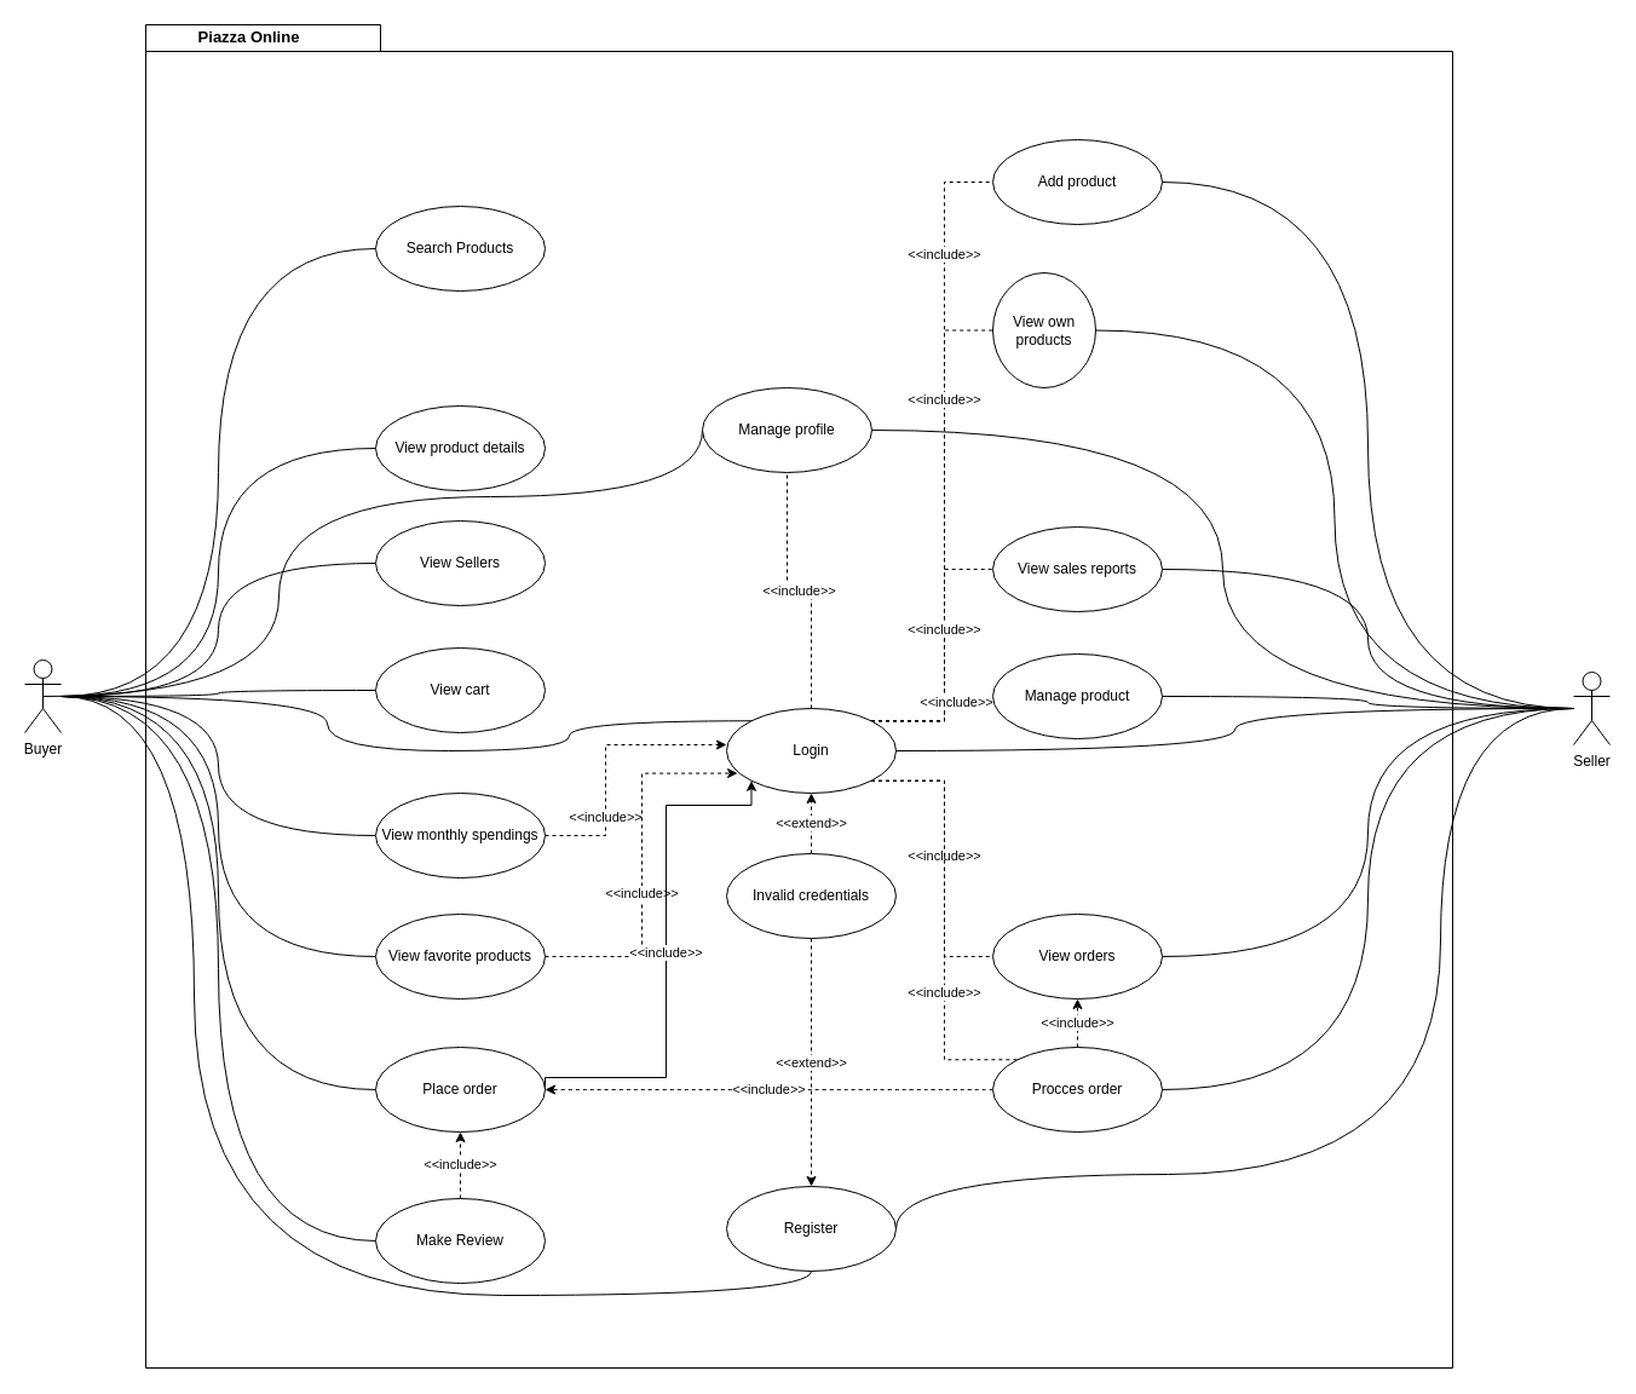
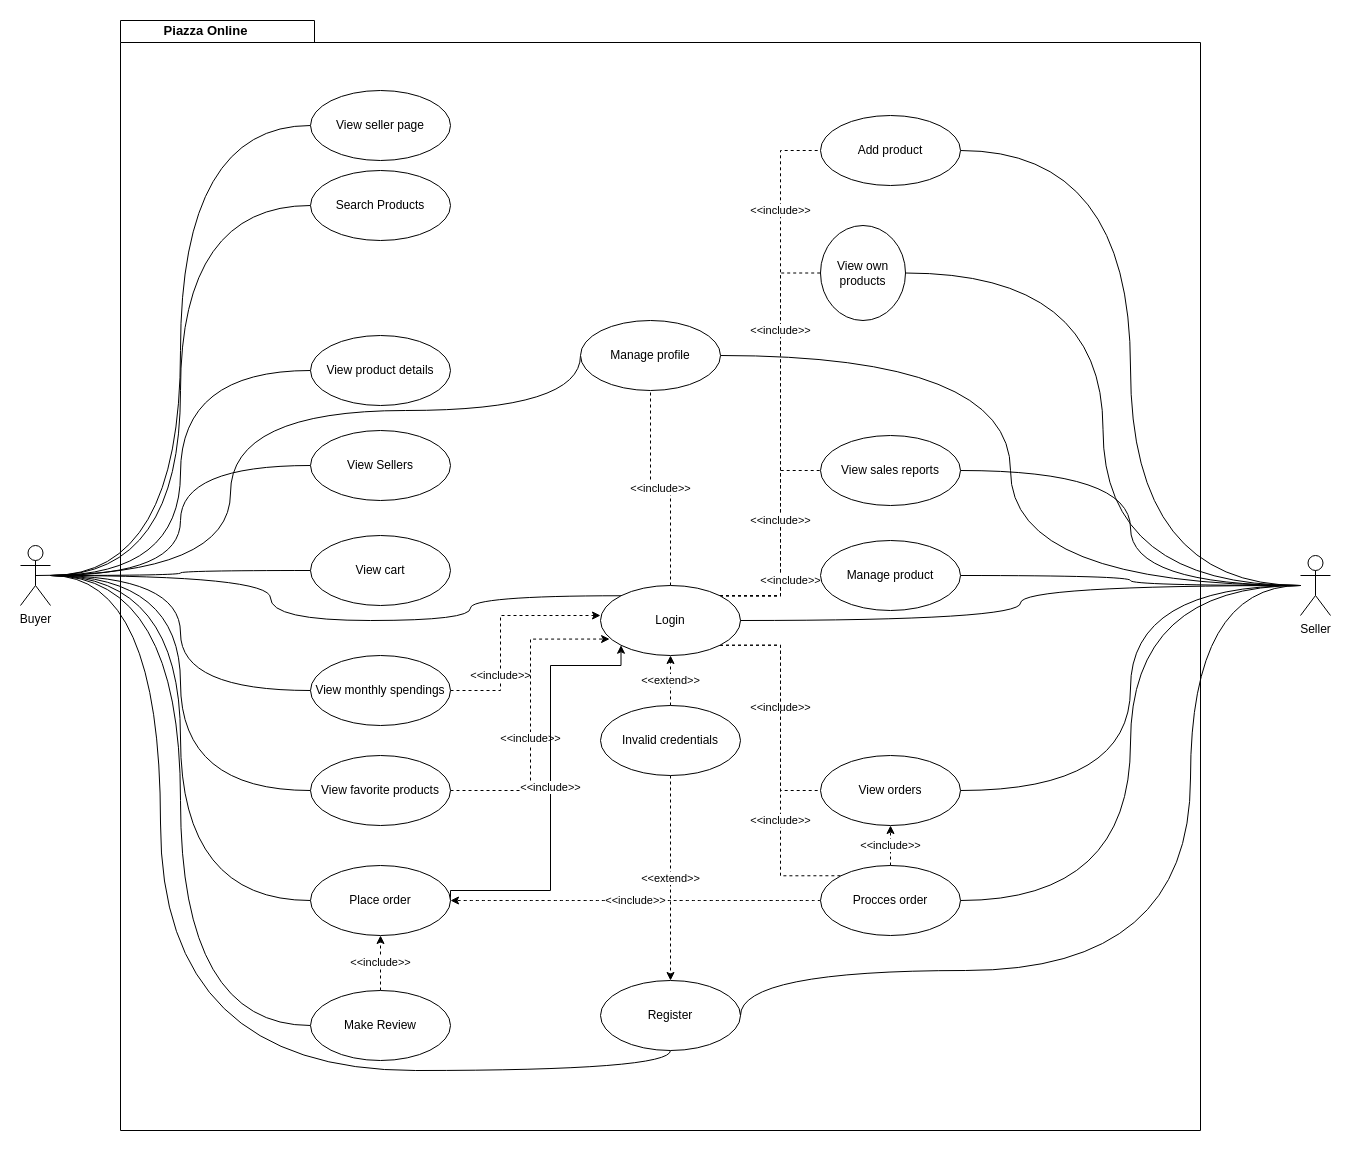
  <mxCell id="0" />
  <mxCell id="1" parent="0" />
  <mxCell id="2" value="" style="shape=folder;fontStyle=1;spacingTop=10;tabWidth=194;tabHeight=22;tabPosition=left;html=1;rounded=0;shadow=0;comic=0;labelBackgroundColor=none;strokeWidth=1;fillColor=none;fontFamily=Verdana;fontSize=10;align=center;" parent="1" vertex="1"><mxGeometry x="120" y="20" width="1080" height="1110" as="geometry" /></mxCell>
  <mxCell id="3" style="edgeStyle=orthogonalEdgeStyle;rounded=0;orthogonalLoop=1;jettySize=auto;html=1;entryX=0;entryY=0;entryDx=0;entryDy=0;curved=1;endArrow=none;endFill=0;" parent="1" source="15" target="24" edge="1"><mxGeometry relative="1" as="geometry"><Array as="points"><mxPoint x="270" y="575" /><mxPoint x="270" y="620" /><mxPoint x="470" y="620" /><mxPoint x="470" y="596" /></Array></mxGeometry></mxCell>
  <mxCell id="4" style="edgeStyle=orthogonalEdgeStyle;rounded=0;orthogonalLoop=1;jettySize=auto;html=1;entryX=0;entryY=0.5;entryDx=0;entryDy=0;endArrow=none;endFill=0;curved=1;" parent="1" source="15" target="57" edge="1"><mxGeometry relative="1" as="geometry" /></mxCell>
  <mxCell id="5" style="edgeStyle=orthogonalEdgeStyle;rounded=0;orthogonalLoop=1;jettySize=auto;html=1;entryX=0;entryY=0.5;entryDx=0;entryDy=0;endArrow=none;endFill=0;curved=1;" parent="1" source="15" target="26" edge="1"><mxGeometry relative="1" as="geometry" /></mxCell>
  <mxCell id="6" style="edgeStyle=orthogonalEdgeStyle;rounded=0;orthogonalLoop=1;jettySize=auto;html=1;entryX=0;entryY=0.5;entryDx=0;entryDy=0;endArrow=none;endFill=0;curved=1;" parent="1" source="15" target="29" edge="1"><mxGeometry relative="1" as="geometry" /></mxCell>
  <mxCell id="7" style="edgeStyle=orthogonalEdgeStyle;rounded=0;orthogonalLoop=1;jettySize=auto;html=1;entryX=0.5;entryY=1;entryDx=0;entryDy=0;endArrow=none;endFill=0;curved=1;" parent="1" source="15" target="25" edge="1"><mxGeometry relative="1" as="geometry"><Array as="points"><mxPoint x="160" y="575" /><mxPoint x="160" y="1070" /><mxPoint x="670" y="1070" /></Array></mxGeometry></mxCell>
  <mxCell id="8" style="edgeStyle=orthogonalEdgeStyle;rounded=0;orthogonalLoop=1;jettySize=auto;html=1;entryX=0;entryY=0.5;entryDx=0;entryDy=0;endArrow=none;endFill=0;curved=1;" parent="1" source="15" target="35" edge="1"><mxGeometry relative="1" as="geometry" /></mxCell>
  <mxCell id="9" style="edgeStyle=orthogonalEdgeStyle;rounded=0;orthogonalLoop=1;jettySize=auto;html=1;entryX=0;entryY=0.5;entryDx=0;entryDy=0;endArrow=none;endFill=0;curved=1;" parent="1" source="15" target="33" edge="1"><mxGeometry relative="1" as="geometry" /></mxCell>
  <mxCell id="10" style="edgeStyle=orthogonalEdgeStyle;rounded=0;orthogonalLoop=1;jettySize=auto;html=1;entryX=0;entryY=0.5;entryDx=0;entryDy=0;endArrow=none;endFill=0;curved=1;" parent="1" source="15" target="28" edge="1"><mxGeometry relative="1" as="geometry" /></mxCell>
  <mxCell id="11" style="edgeStyle=orthogonalEdgeStyle;rounded=0;orthogonalLoop=1;jettySize=auto;html=1;endArrow=none;endFill=0;curved=1;" parent="1" source="15" target="36" edge="1"><mxGeometry relative="1" as="geometry" /></mxCell>
  <mxCell id="12" style="edgeStyle=orthogonalEdgeStyle;rounded=0;orthogonalLoop=1;jettySize=auto;html=1;entryX=0;entryY=0.5;entryDx=0;entryDy=0;endArrow=none;endFill=0;curved=1;" parent="1" source="15" target="30" edge="1"><mxGeometry relative="1" as="geometry" /></mxCell>
  <mxCell id="13" style="edgeStyle=orthogonalEdgeStyle;rounded=0;orthogonalLoop=1;jettySize=auto;html=1;exitX=0.5;exitY=0.5;exitDx=0;exitDy=0;exitPerimeter=0;entryX=0;entryY=0.5;entryDx=0;entryDy=0;endArrow=none;endFill=0;curved=1;" parent="1" source="15" target="55" edge="1"><mxGeometry relative="1" as="geometry"><Array as="points"><mxPoint x="230" y="575" /><mxPoint x="230" y="410" /><mxPoint x="580" y="410" /></Array></mxGeometry></mxCell>
+ <mxCell id="14" style="edgeStyle=orthogonalEdgeStyle;rounded=0;orthogonalLoop=1;jettySize=auto;html=1;entryX=0;entryY=0.5;entryDx=0;entryDy=0;endArrow=none;endFill=0;curved=1;" parent="1" source="15" target="61" edge="1"><mxGeometry relative="1" as="geometry" /></mxCell>
  <mxCell id="15" value="Buyer" style="shape=umlActor;verticalLabelPosition=bottom;verticalAlign=top;html=1;outlineConnect=0;" parent="1" vertex="1"><mxGeometry x="20" y="545" width="30" height="60" as="geometry" /></mxCell>
  <mxCell id="16" value="Piazza Online" style="text;strokeColor=none;fillColor=none;html=1;fontSize=13;fontStyle=1;verticalAlign=middle;align=center;" parent="1" vertex="1"><mxGeometry x="110" y="20" width="190" height="20" as="geometry" /></mxCell>
  <mxCell id="17" value="&amp;lt;&amp;lt;include&amp;gt;&amp;gt;" style="edgeStyle=orthogonalEdgeStyle;rounded=0;orthogonalLoop=1;jettySize=auto;html=1;entryX=0.5;entryY=1;entryDx=0;entryDy=0;endArrow=none;endFill=0;dashed=1;" parent="1" source="24" target="55" edge="1"><mxGeometry relative="1" as="geometry" /></mxCell>
  <mxCell id="18" value="&amp;lt;&amp;lt;include&amp;gt;&amp;gt;" style="edgeStyle=orthogonalEdgeStyle;rounded=0;orthogonalLoop=1;jettySize=auto;html=1;exitX=1;exitY=0;exitDx=0;exitDy=0;entryX=0;entryY=0.5;entryDx=0;entryDy=0;endArrow=none;endFill=0;dashed=1;" parent="1" source="24" target="50" edge="1"><mxGeometry x="0.633" relative="1" as="geometry"><mxPoint as="offset" /></mxGeometry></mxCell>
  <mxCell id="19" value="&lt;span style=&quot;color: rgb(0, 0, 0); font-family: Helvetica; font-size: 11px; font-style: normal; font-variant-ligatures: normal; font-variant-caps: normal; font-weight: 400; letter-spacing: normal; orphans: 2; text-align: center; text-indent: 0px; text-transform: none; widows: 2; word-spacing: 0px; -webkit-text-stroke-width: 0px; background-color: rgb(255, 255, 255); text-decoration-thickness: initial; text-decoration-style: initial; text-decoration-color: initial; float: none; display: inline !important;&quot;&gt;&amp;lt;&amp;lt;include&amp;gt;&amp;gt;&lt;/span&gt;" style="edgeStyle=orthogonalEdgeStyle;rounded=0;orthogonalLoop=1;jettySize=auto;html=1;exitX=1;exitY=0;exitDx=0;exitDy=0;entryX=0;entryY=0.5;entryDx=0;entryDy=0;endArrow=none;endFill=0;dashed=1;" parent="1" source="24" target="60" edge="1"><mxGeometry x="0.541" relative="1" as="geometry"><mxPoint as="offset" /></mxGeometry></mxCell>
  <mxCell id="20" value="&amp;lt;&amp;lt;include&amp;gt;&amp;gt;" style="edgeStyle=orthogonalEdgeStyle;rounded=0;orthogonalLoop=1;jettySize=auto;html=1;exitX=1;exitY=0;exitDx=0;exitDy=0;entryX=0;entryY=0.5;entryDx=0;entryDy=0;endArrow=none;endFill=0;dashed=1;" parent="1" source="24" target="58" edge="1"><mxGeometry x="0.202" relative="1" as="geometry"><mxPoint as="offset" /></mxGeometry></mxCell>
  <mxCell id="21" value="&lt;span style=&quot;color: rgb(0, 0, 0); font-family: Helvetica; font-size: 11px; font-style: normal; font-variant-ligatures: normal; font-variant-caps: normal; font-weight: 400; letter-spacing: normal; orphans: 2; text-align: center; text-indent: 0px; text-transform: none; widows: 2; word-spacing: 0px; -webkit-text-stroke-width: 0px; background-color: rgb(255, 255, 255); text-decoration-thickness: initial; text-decoration-style: initial; text-decoration-color: initial; float: none; display: inline !important;&quot;&gt;&amp;lt;&amp;lt;include&amp;gt;&amp;gt;&lt;/span&gt;" style="edgeStyle=orthogonalEdgeStyle;rounded=0;orthogonalLoop=1;jettySize=auto;html=1;exitX=1;exitY=0;exitDx=0;exitDy=0;endArrow=none;endFill=0;dashed=1;" parent="1" source="24" target="59" edge="1"><mxGeometry x="0.503" y="-5" relative="1" as="geometry"><mxPoint as="offset" /></mxGeometry></mxCell>
  <mxCell id="22" value="&amp;lt;&amp;lt;include&amp;gt;&amp;gt;" style="edgeStyle=orthogonalEdgeStyle;rounded=0;orthogonalLoop=1;jettySize=auto;html=1;exitX=1;exitY=1;exitDx=0;exitDy=0;entryX=0;entryY=0.5;entryDx=0;entryDy=0;endArrow=none;endFill=0;dashed=1;" parent="1" source="24" target="54" edge="1"><mxGeometry relative="1" as="geometry" /></mxCell>
  <mxCell id="23" value="&amp;lt;&amp;lt;include&amp;gt;&amp;gt;" style="edgeStyle=orthogonalEdgeStyle;rounded=0;orthogonalLoop=1;jettySize=auto;html=1;exitX=1;exitY=1;exitDx=0;exitDy=0;entryX=0;entryY=0;entryDx=0;entryDy=0;endArrow=none;endFill=0;dashed=1;" parent="1" source="24" target="53" edge="1"><mxGeometry x="0.342" relative="1" as="geometry"><Array as="points"><mxPoint x="780" y="644" /><mxPoint x="780" y="875" /></Array><mxPoint as="offset" /></mxGeometry></mxCell>
  <mxCell id="24" value="Login" style="ellipse;whiteSpace=wrap;html=1;" parent="1" vertex="1"><mxGeometry x="600" y="585" width="140" height="70" as="geometry" /></mxCell>
  <mxCell id="25" value="Register" style="ellipse;whiteSpace=wrap;html=1;" parent="1" vertex="1"><mxGeometry x="600" y="980" width="140" height="70" as="geometry" /></mxCell>
  <mxCell id="26" value="Search Products" style="ellipse;whiteSpace=wrap;html=1;" parent="1" vertex="1"><mxGeometry x="310" y="170" width="140" height="70" as="geometry" /></mxCell>
  <mxCell id="27" value="&amp;lt;&amp;lt;include&amp;gt;&amp;gt;" style="edgeStyle=orthogonalEdgeStyle;rounded=0;orthogonalLoop=1;jettySize=auto;html=1;exitX=1;exitY=0.5;exitDx=0;exitDy=0;dashed=1;" parent="1" source="28" edge="1"><mxGeometry x="-0.425" relative="1" as="geometry"><mxPoint x="600" y="615" as="targetPoint" /><Array as="points"><mxPoint x="500" y="690" /><mxPoint x="500" y="615" /></Array><mxPoint as="offset" /></mxGeometry></mxCell>
  <mxCell id="28" value="View monthly spendings" style="ellipse;whiteSpace=wrap;html=1;" parent="1" vertex="1"><mxGeometry x="310" y="655" width="140" height="70" as="geometry" /></mxCell>
  <mxCell id="29" value="View product details" style="ellipse;whiteSpace=wrap;html=1;" parent="1" vertex="1"><mxGeometry x="310" y="335" width="140" height="70" as="geometry" /></mxCell>
  <mxCell id="30" value="View Sellers" style="ellipse;whiteSpace=wrap;html=1;" parent="1" vertex="1"><mxGeometry x="310" y="430" width="140" height="70" as="geometry" /></mxCell>
  <mxCell id="31" style="edgeStyle=orthogonalEdgeStyle;rounded=0;orthogonalLoop=1;jettySize=auto;html=1;exitX=1;exitY=0.5;exitDx=0;exitDy=0;dashed=1;entryX=0.065;entryY=0.765;entryDx=0;entryDy=0;entryPerimeter=0;" parent="1" source="33" target="24" edge="1"><mxGeometry relative="1" as="geometry"><Array as="points"><mxPoint x="530" y="790" /><mxPoint x="530" y="639" /></Array></mxGeometry></mxCell>
  <mxCell id="32" value="&amp;lt;&amp;lt;include&amp;gt;&amp;gt;" style="edgeLabel;html=1;align=center;verticalAlign=middle;resizable=0;points=[];" parent="31" vertex="1" connectable="0"><mxGeometry x="-0.142" y="1" relative="1" as="geometry"><mxPoint as="offset" /></mxGeometry></mxCell>
  <mxCell id="33" value="View favorite products" style="ellipse;whiteSpace=wrap;html=1;" parent="1" vertex="1"><mxGeometry x="310" y="755" width="140" height="70" as="geometry" /></mxCell>
  <mxCell id="34" value="&amp;lt;&amp;lt;include&amp;gt;&amp;gt;" style="edgeStyle=orthogonalEdgeStyle;rounded=0;orthogonalLoop=1;jettySize=auto;html=1;exitX=1;exitY=0.5;exitDx=0;exitDy=0;entryX=0;entryY=1;entryDx=0;entryDy=0;dashed=0;" parent="1" source="35" target="24" edge="1"><mxGeometry relative="1" as="geometry"><Array as="points"><mxPoint x="450" y="890" /><mxPoint x="550" y="890" /><mxPoint x="550" y="665" /><mxPoint x="620" y="665" /></Array></mxGeometry></mxCell>
  <mxCell id="35" value="Place order" style="ellipse;whiteSpace=wrap;html=1;" parent="1" vertex="1"><mxGeometry x="310" y="865" width="140" height="70" as="geometry" /></mxCell>
  <mxCell id="36" value="View cart" style="ellipse;whiteSpace=wrap;html=1;" parent="1" vertex="1"><mxGeometry x="310" y="535" width="140" height="70" as="geometry" /></mxCell>
  <mxCell id="37" value="&amp;lt;&amp;lt;extend&amp;gt;&amp;gt;" style="edgeStyle=orthogonalEdgeStyle;rounded=0;orthogonalLoop=1;jettySize=auto;html=1;exitX=0.5;exitY=0;exitDx=0;exitDy=0;dashed=1;entryX=0.5;entryY=1;entryDx=0;entryDy=0;" parent="1" source="39" target="24" edge="1"><mxGeometry relative="1" as="geometry" /></mxCell>
  <mxCell id="38" value="&amp;lt;&amp;lt;extend&amp;gt;&amp;gt;" style="edgeStyle=orthogonalEdgeStyle;rounded=0;orthogonalLoop=1;jettySize=auto;html=1;exitX=0.5;exitY=1;exitDx=0;exitDy=0;dashed=1;entryX=0.5;entryY=0;entryDx=0;entryDy=0;" parent="1" source="39" target="25" edge="1"><mxGeometry relative="1" as="geometry"><mxPoint x="670" y="855" as="targetPoint" /></mxGeometry></mxCell>
  <mxCell id="39" value="Invalid credentials" style="ellipse;whiteSpace=wrap;html=1;" parent="1" vertex="1"><mxGeometry x="600" y="705" width="140" height="70" as="geometry" /></mxCell>
  <mxCell id="40" style="edgeStyle=orthogonalEdgeStyle;rounded=0;orthogonalLoop=1;jettySize=auto;html=1;entryX=1;entryY=0.5;entryDx=0;entryDy=0;endArrow=none;endFill=0;curved=1;" parent="1" source="49" target="25" edge="1"><mxGeometry relative="1" as="geometry"><Array as="points"><mxPoint x="1190" y="585" /><mxPoint x="1190" y="970" /><mxPoint x="740" y="970" /></Array></mxGeometry></mxCell>
  <mxCell id="41" style="edgeStyle=orthogonalEdgeStyle;rounded=0;orthogonalLoop=1;jettySize=auto;html=1;curved=1;endArrow=none;endFill=0;" parent="1" source="49" target="24" edge="1"><mxGeometry relative="1" as="geometry" /></mxCell>
  <mxCell id="42" style="edgeStyle=orthogonalEdgeStyle;rounded=0;orthogonalLoop=1;jettySize=auto;html=1;entryX=1;entryY=0.5;entryDx=0;entryDy=0;endArrow=none;endFill=0;curved=1;" parent="1" source="49" target="50" edge="1"><mxGeometry relative="1" as="geometry" /></mxCell>
  <mxCell id="43" style="edgeStyle=orthogonalEdgeStyle;rounded=0;orthogonalLoop=1;jettySize=auto;html=1;entryX=1;entryY=0.5;entryDx=0;entryDy=0;endArrow=none;endFill=0;curved=1;" parent="1" source="49" target="60" edge="1"><mxGeometry relative="1" as="geometry" /></mxCell>
  <mxCell id="44" style="edgeStyle=orthogonalEdgeStyle;rounded=0;orthogonalLoop=1;jettySize=auto;html=1;entryX=1;entryY=0.5;entryDx=0;entryDy=0;endArrow=none;endFill=0;curved=1;" parent="1" source="49" target="55" edge="1"><mxGeometry relative="1" as="geometry" /></mxCell>
  <mxCell id="45" style="edgeStyle=orthogonalEdgeStyle;rounded=0;orthogonalLoop=1;jettySize=auto;html=1;entryX=1;entryY=0.5;entryDx=0;entryDy=0;endArrow=none;endFill=0;curved=1;" parent="1" source="49" target="58" edge="1"><mxGeometry relative="1" as="geometry" /></mxCell>
  <mxCell id="46" style="edgeStyle=orthogonalEdgeStyle;rounded=0;orthogonalLoop=1;jettySize=auto;html=1;endArrow=none;endFill=0;curved=1;" parent="1" source="49" target="59" edge="1"><mxGeometry relative="1" as="geometry" /></mxCell>
  <mxCell id="47" style="edgeStyle=orthogonalEdgeStyle;rounded=0;orthogonalLoop=1;jettySize=auto;html=1;entryX=1;entryY=0.5;entryDx=0;entryDy=0;endArrow=none;endFill=0;curved=1;" parent="1" source="49" target="54" edge="1"><mxGeometry relative="1" as="geometry" /></mxCell>
  <mxCell id="48" style="edgeStyle=orthogonalEdgeStyle;rounded=0;orthogonalLoop=1;jettySize=auto;html=1;entryX=1;entryY=0.5;entryDx=0;entryDy=0;endArrow=none;endFill=0;curved=1;" parent="1" source="49" target="53" edge="1"><mxGeometry relative="1" as="geometry" /></mxCell>
  <mxCell id="49" value="Seller" style="shape=umlActor;verticalLabelPosition=bottom;verticalAlign=top;html=1;" parent="1" vertex="1"><mxGeometry x="1300" y="555" width="30" height="60" as="geometry" /></mxCell>
  <mxCell id="50" value="Add product" style="ellipse;whiteSpace=wrap;html=1;" parent="1" vertex="1"><mxGeometry x="820" y="115" width="140" height="70" as="geometry" /></mxCell>
  <mxCell id="51" value="&amp;lt;&amp;lt;include&amp;gt;&amp;gt;" style="edgeStyle=orthogonalEdgeStyle;rounded=0;orthogonalLoop=1;jettySize=auto;html=1;exitX=0;exitY=0.5;exitDx=0;exitDy=0;curved=1;dashed=1;" parent="1" source="53" target="35" edge="1"><mxGeometry relative="1" as="geometry" /></mxCell>
  <mxCell id="52" value="&amp;lt;&amp;lt;include&amp;gt;&amp;gt;" style="edgeStyle=orthogonalEdgeStyle;rounded=0;orthogonalLoop=1;jettySize=auto;html=1;entryX=0.5;entryY=1;entryDx=0;entryDy=0;dashed=1;" parent="1" source="53" target="54" edge="1"><mxGeometry relative="1" as="geometry" /></mxCell>
  <mxCell id="53" value="Procces order" style="ellipse;whiteSpace=wrap;html=1;" parent="1" vertex="1"><mxGeometry x="820" y="865" width="140" height="70" as="geometry" /></mxCell>
  <mxCell id="54" value="View orders" style="ellipse;whiteSpace=wrap;html=1;" parent="1" vertex="1"><mxGeometry x="820" y="755" width="140" height="70" as="geometry" /></mxCell>
  <mxCell id="55" value="Manage profile" style="ellipse;whiteSpace=wrap;html=1;" parent="1" vertex="1"><mxGeometry x="580" y="320" width="140" height="70" as="geometry" /></mxCell>
  <mxCell id="56" value="&amp;lt;&amp;lt;include&amp;gt;&amp;gt;" style="edgeStyle=orthogonalEdgeStyle;rounded=0;orthogonalLoop=1;jettySize=auto;html=1;entryX=0.5;entryY=1;entryDx=0;entryDy=0;dashed=1;" parent="1" source="57" target="35" edge="1"><mxGeometry relative="1" as="geometry" /></mxCell>
  <mxCell id="57" value="Make Review" style="ellipse;whiteSpace=wrap;html=1;" parent="1" vertex="1"><mxGeometry x="310" y="990" width="140" height="70" as="geometry" /></mxCell>
  <mxCell id="58" value="View sales reports" style="ellipse;whiteSpace=wrap;html=1;" parent="1" vertex="1"><mxGeometry x="820" y="435" width="140" height="70" as="geometry" /></mxCell>
  <mxCell id="59" value="Manage product" style="ellipse;whiteSpace=wrap;html=1;" parent="1" vertex="1"><mxGeometry x="820" y="540" width="140" height="70" as="geometry" /></mxCell>
  <mxCell id="60" value="View own products" style="ellipse;whiteSpace=wrap;html=1;" parent="1" vertex="1"><mxGeometry x="820" y="225" width="85" height="95" as="geometry" /></mxCell>
+ <mxCell id="61" value="View seller page" style="ellipse;whiteSpace=wrap;html=1;" parent="1" vertex="1"><mxGeometry x="310" y="90" width="140" height="70" as="geometry" /></mxCell>
